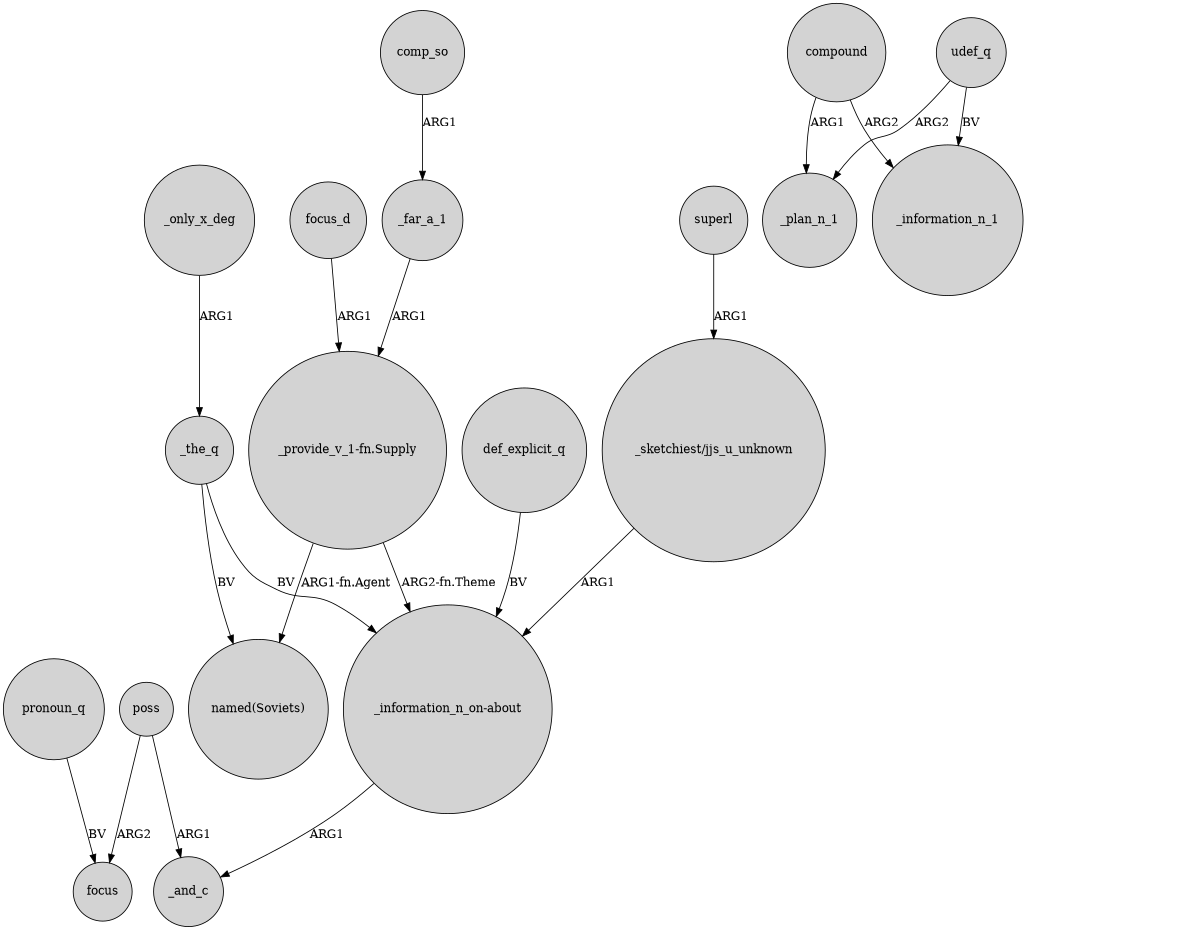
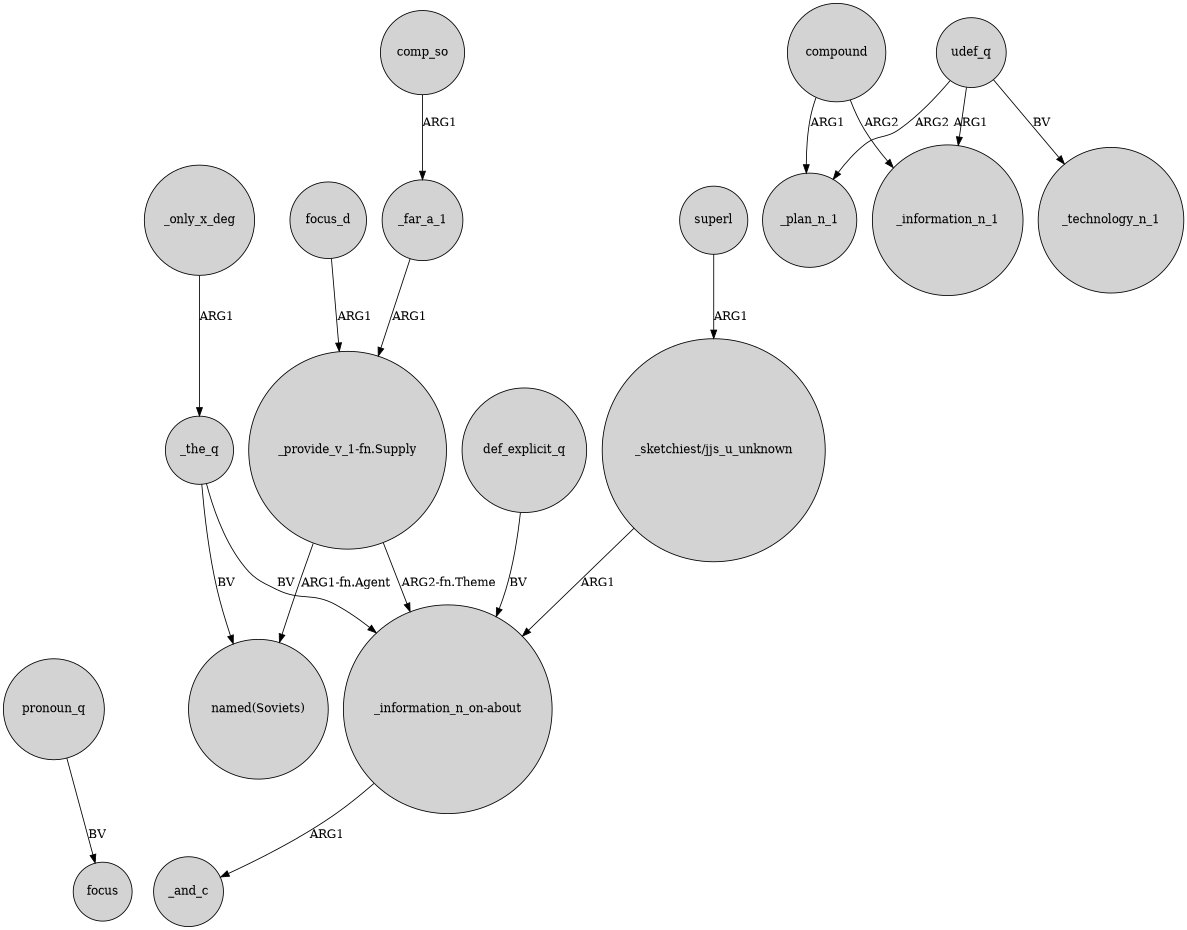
  digraph {
    node [shape=circle style=filled]
    n1 [label=focus]
-   poss
    _and_c
    "_sketchiest/jjs_u_unknown"
    "_information_n_on-about"
    def_explicit_q
    _the_q
    "named(Soviets)"
    compound
    _plan_n_1
    n11 [label=_information_n_1]
    comp_so
    _far_a_1
    "_provide_v_1-fn.Supply"
    pronoun_q
    udef_q
+   _technology_n_1
    _only_x_deg
    focus_d
    superl
-   poss -> n1 [label=ARG2]
-   poss -> _and_c [label=ARG1]
    "_sketchiest/jjs_u_unknown" -> "_information_n_on-about" [label=ARG1]
    "_information_n_on-about" -> _and_c [label=ARG1]
    def_explicit_q -> "_information_n_on-about" [label=BV]
    _the_q -> "_information_n_on-about" [label=BV]
    _the_q -> "named(Soviets)" [label=BV]
    compound -> _plan_n_1 [label=ARG1]
    compound -> n11 [label=ARG2]
    comp_so -> _far_a_1 [label=ARG1]
    _far_a_1 -> "_provide_v_1-fn.Supply" [label=ARG1]
    "_provide_v_1-fn.Supply" -> "_information_n_on-about" [label="ARG2-fn.Theme"]
    "_provide_v_1-fn.Supply" -> "named(Soviets)" [label="ARG1-fn.Agent"]
    pronoun_q -> n1 [label=BV]
    udef_q -> _plan_n_1 [label=ARG2]
-   udef_q -> n11 [label=BV]
+   udef_q -> n11 [label=ARG1]
+   udef_q -> _technology_n_1 [label=BV]
    _only_x_deg -> _the_q [label=ARG1]
    focus_d -> "_provide_v_1-fn.Supply" [label=ARG1]
    superl -> "_sketchiest/jjs_u_unknown" [label=ARG1]
  }
